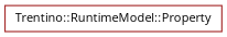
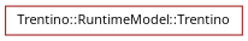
  digraph {
    rankdir=LR
    fontname="Open Sans"
-   n1 [color=brown fillcolor=white fontname="Open Sans" fontsize=10 height=0.2 label="Trentino::RuntimeModel::Property" shape=record style=filled width=0.4]
+   n1 [color=brown fillcolor=white fontname="Open Sans" fontsize=10 height=0.2 label="Trentino::RuntimeModel::Trentino" shape=record style=filled width=0.4]
  }
